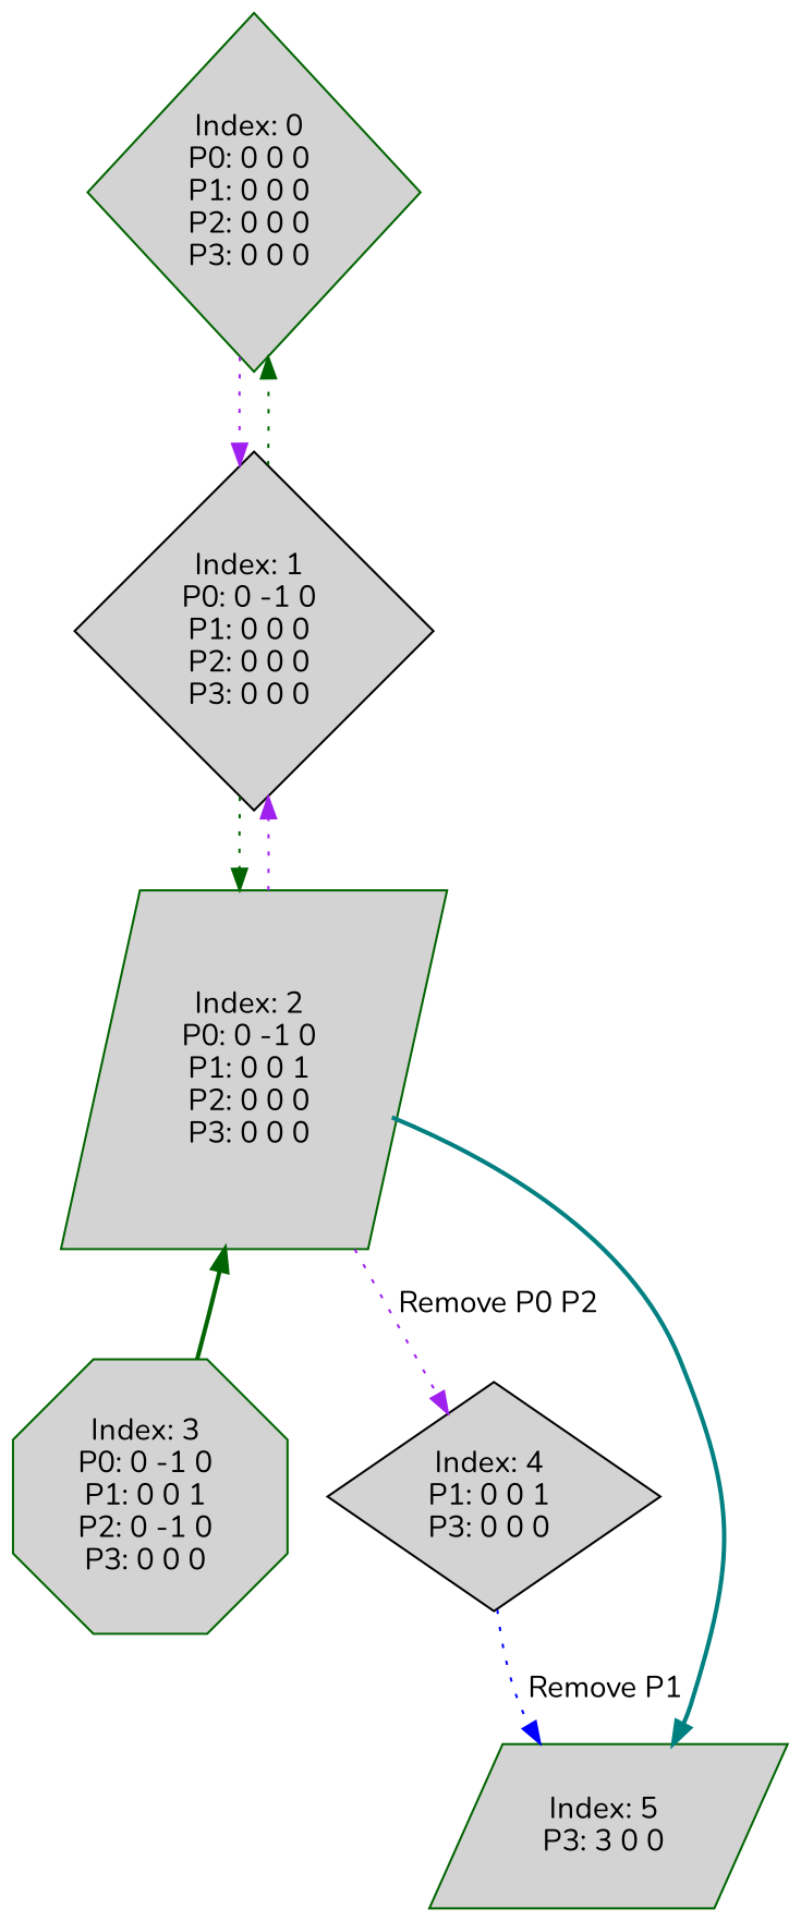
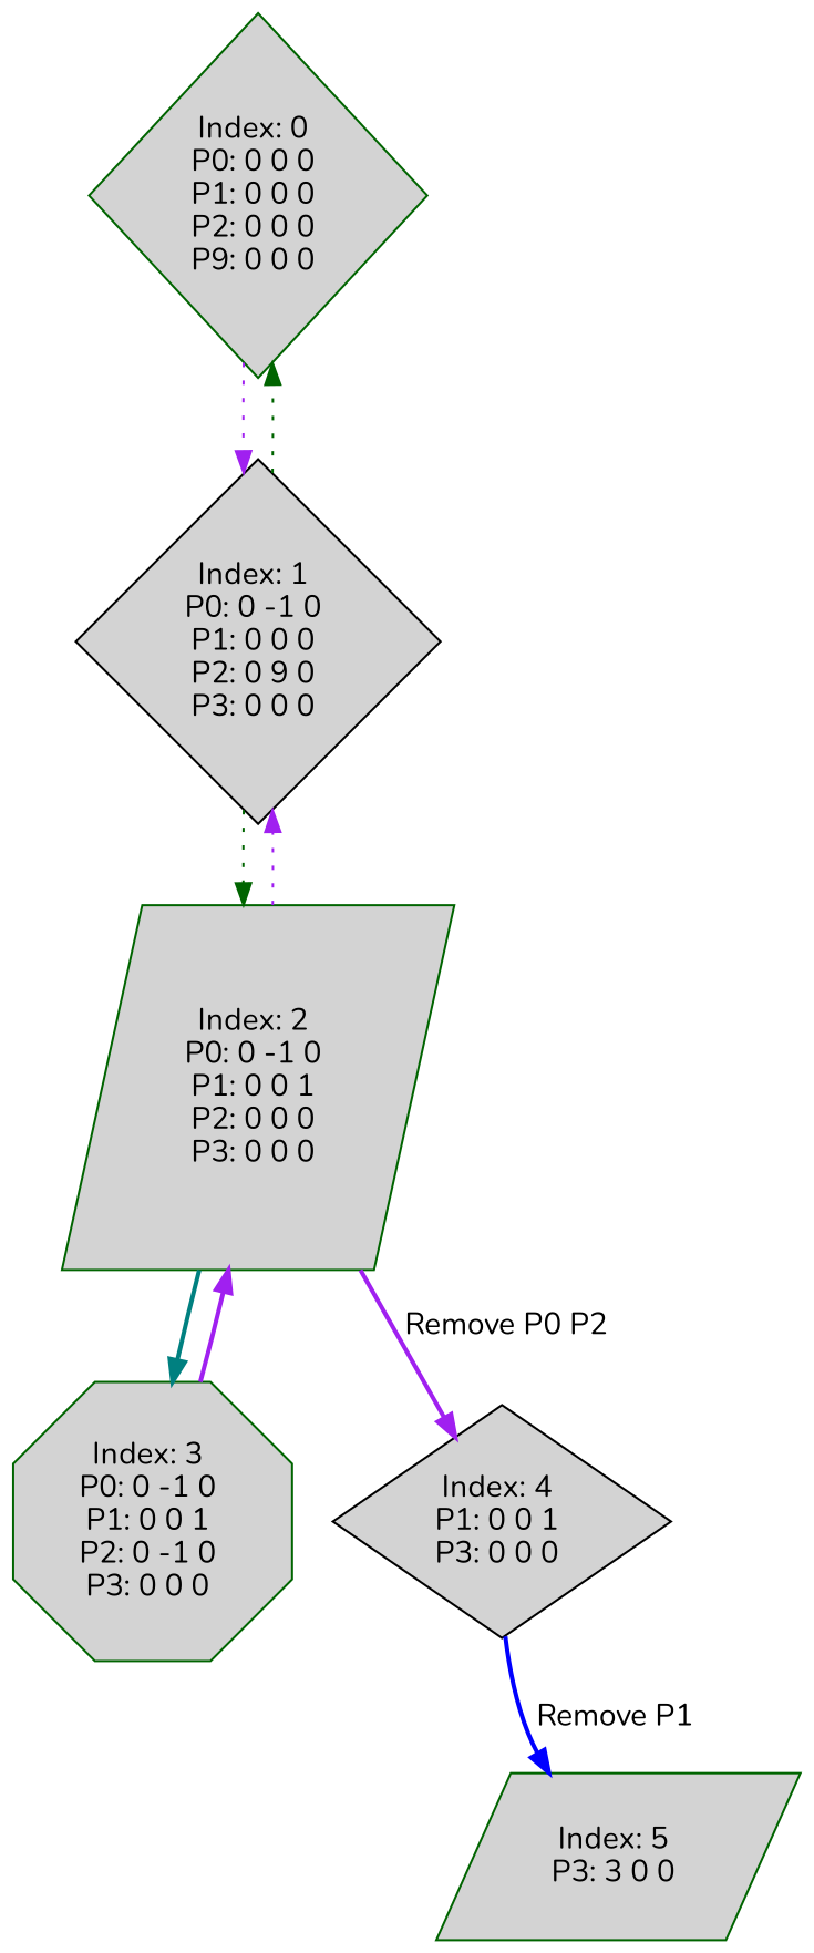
  digraph {
    color=black
    fontname=Nunito
    node [color=darkgreen fillcolor=lightgrey fontname=Nunito shape=diamond style=filled]
    edge [color=purple fontname=Nunito style=dotted]
-   n1 [label="Index: 0 \nP0: 0 0 0 \nP1: 0 0 0 \nP2: 0 0 0 \nP3: 0 0 0 \n"]
-   n2 [color=black label="Index: 1 \nP0: 0 -1 0 \nP1: 0 0 0 \nP2: 0 0 0 \nP3: 0 0 0 \n"]
+   n1 [label="Index: 0 \nP0: 0 0 0 \nP1: 0 0 0 \nP2: 0 0 0 \nP9: 0 0 0 \n"]
+   n2 [color=black label="Index: 1 \nP0: 0 -1 0 \nP1: 0 0 0 \nP2: 0 9 0 \nP3: 0 0 0 \n"]
    n3 [label="Index: 2 \nP0: 0 -1 0 \nP1: 0 0 1 \nP2: 0 0 0 \nP3: 0 0 0 \n" shape=parallelogram]
    n4 [label="Index: 3 \nP0: 0 -1 0 \nP1: 0 0 1 \nP2: 0 -1 0 \nP3: 0 0 0 \n" shape=octagon]
    n5 [color=black label="Index: 4 \nP1: 0 0 1 \nP3: 0 0 0 \n"]
    n6 [label="Index: 5 \nP3: 3 0 0 \n" shape=parallelogram]
    n1 -> n2
    n2 -> n1 [color=darkgreen]
    n2 -> n3 [color=darkgreen]
    n3 -> n2
-   n3 -> n6 [color=teal style=bold]
-   n3 -> n5 [label=" Remove P0 P2 "]
-   n4 -> n3 [color=darkgreen style=bold]
-   n5 -> n6 [color=blue label=" Remove P1 "]
+   n3 -> n4 [color=teal style=bold]
+   n3 -> n5 [label=" Remove P0 P2 " style=bold]
+   n4 -> n3 [style=bold]
+   n5 -> n6 [color=blue label=" Remove P1 " style=bold]
  }
